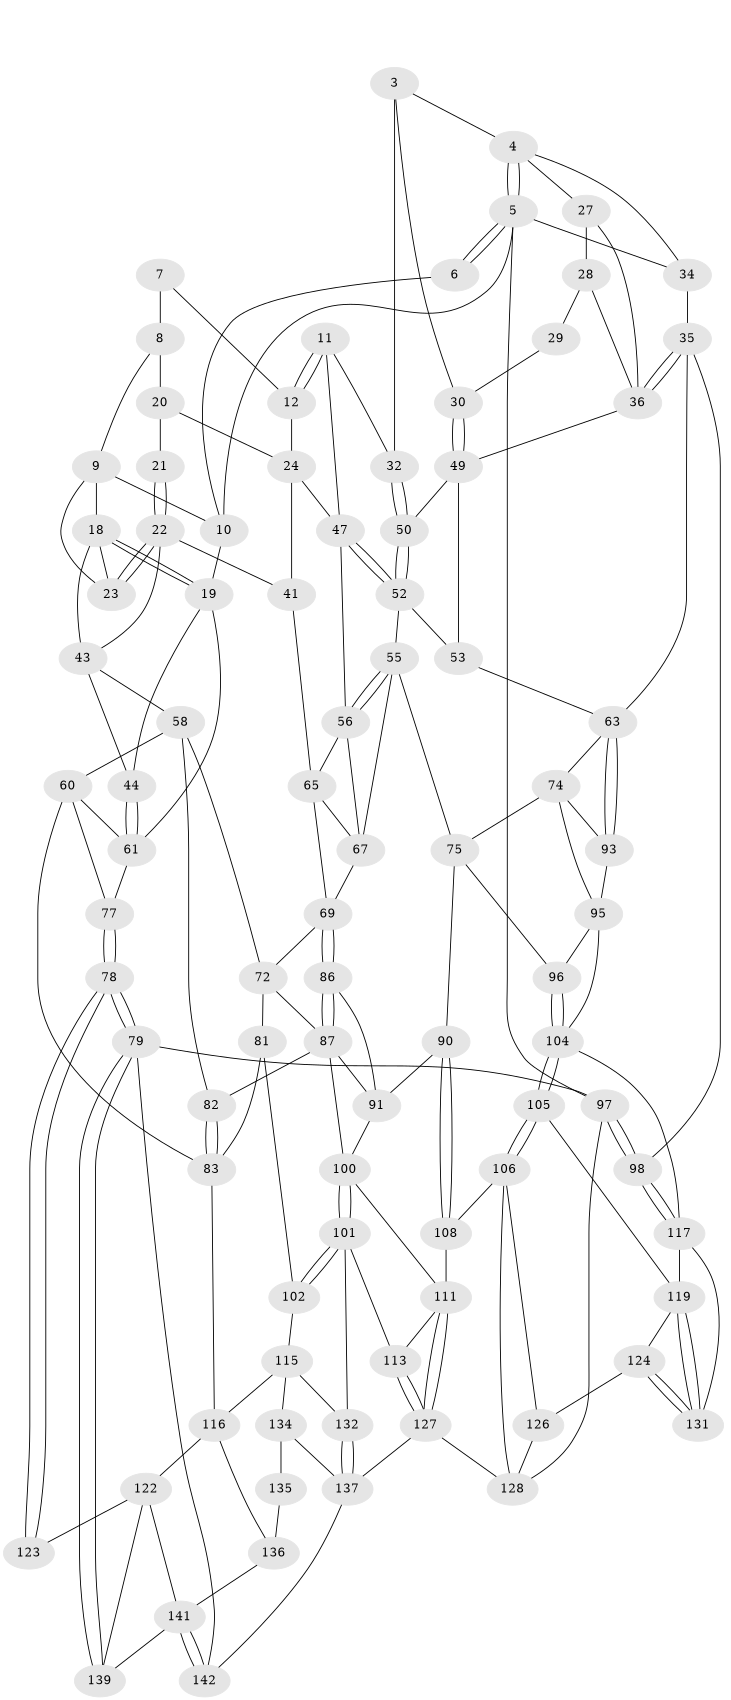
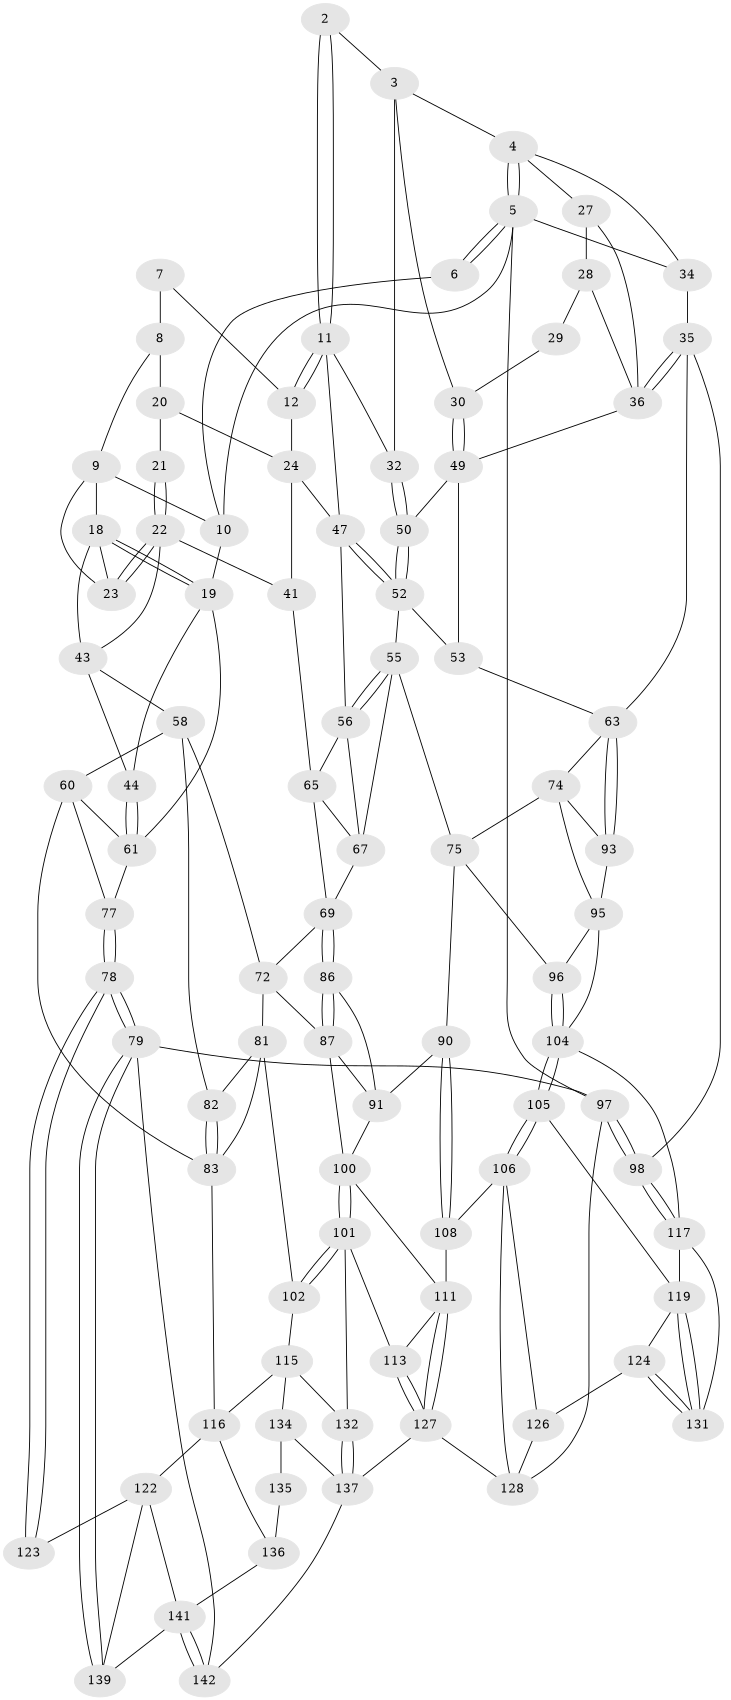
  graph {
    node [color=gray90 style=filled]
    3 [super="+31"]
+   2
    11 [super="+33"]
    7 [super="+13"]
    8 [super="+14"]
    12
    4 [super="+26"]
    30
    32
    47 [super="+48"]
    5 [super="+15"]
    27
    34
    49 [super="+51"]
    50
    6
    10 [super="+16"]
    97 [super="+144"]
    28 [super="+38"]
    36 [super="+37"]
    35 [super="+62"]
    19 [super="+45"]
    98
    128 [super="+129"]
    9 [super="+17"]
    20 [super="+25"]
    24 [super="+40"]
    18 [super="+39"]
    23
    21
    43 [super="+46"]
    44
    61 [super="+76"]
    79 [super="+80"]
    139
    142
    52 [super="+54"]
    56 [super="+57"]
    41
    58 [super="+59"]
    77
    22 [super="+42"]
    65 [super="+66"]
    29
    53
    63 [super="+64"]
    74 [super="+94"]
    93
    117 [super="+118"]
    67 [super="+68"]
    69 [super="+70"]
    60 [super="+85"]
    72 [super="+73"]
    82
    55 [super="+71"]
    75 [super="+89"]
    90
    96
    83 [super="+84"]
    81 [super="+103"]
    87 [super="+88"]
    78
    116 [super="+121"]
    95 [super="+99"]
    86
    91 [super="+92"]
    102
    100 [super="+110"]
    104 [super="+109"]
    108
    123
    115 [super="+133"]
    122 [super="+138"]
    136 [super="+140"]
    101 [super="+114"]
    111 [super="+112"]
    105
    124 [super="+125"]
    126
    131
    119 [super="+120"]
    113
    132
    127 [super="+130"]
    137 [super="+146"]
    134 [super="+145"]
    106 [super="+107"]
    135 [super="+143"]
    141
    3 -- 4
    3 -- 30
    3 -- 32
+   2 -- 3
+   2 -- 11
+   2 -- 11
    11 -- 12
    11 -- 12
    11 -- 32
    11 -- 47
    7 -- 8 [weight=2]
    7 -- 12
    8 -- 9
    8 -- 20
    12 -- 24
    4 -- 5
    4 -- 5
    4 -- 27
    4 -- 34
    30 -- 49
    30 -- 49
    32 -- 50
    32 -- 50
    47 -- 52
    47 -- 52
    47 -- 56
    5 -- 34
    5 -- 6
    5 -- 6
    5 -- 10
    5 -- 97
    27 -- 28
    27 -- 36
    34 -- 35
    49 -- 50
    49 -- 53
    50 -- 52
    50 -- 52
    6 -- 10
    10 -- 19
    97 -- 98
    97 -- 98
    97 -- 128
    28 -- 36
    28 -- 29 [weight=2]
    36 -- 49
    35 -- 36
    35 -- 36
    35 -- 98
    35 -- 63
    19 -- 44
    19 -- 61
    98 -- 117
    98 -- 117
    9 -- 10
    9 -- 18
    9 -- 23
    20 -- 24
    20 -- 21 [weight=2]
    24 -- 47
    24 -- 41
    18 -- 19
    18 -- 19
    18 -- 23
    18 -- 43
    21 -- 22
    21 -- 22
    43 -- 44
    43 -- 58
    44 -- 61
    44 -- 61
    61 -- 77
    79 -- 97
    79 -- 139
    79 -- 139
    79 -- 142
    52 -- 53
    52 -- 55
    56 -- 65
    56 -- 67
    41 -- 65
    58 -- 60
    58 -- 72
    58 -- 82
    77 -- 78
    77 -- 78
    22 -- 23
    22 -- 23
    22 -- 43
    22 -- 41
    65 -- 67
    65 -- 69
    29 -- 30
    53 -- 63
    63 -- 74
    63 -- 93
    63 -- 93
    74 -- 93
    74 -- 75
    74 -- 95
    93 -- 95
    117 -- 131
    117 -- 119
    67 -- 69
    69 -- 72
    69 -- 86
    69 -- 86
    60 -- 61
    60 -- 77
    60 -- 83
    72 -- 81
    72 -- 87
    82 -- 83
    82 -- 83
    55 -- 56
    55 -- 56
    55 -- 67
    55 -- 75
    75 -- 90
    75 -- 96
    90 -- 91
    90 -- 108
    90 -- 108
    96 -- 104
    96 -- 104
    83 -- 116
-   87 -- 82
+   81 -- 82
    81 -- 83
    81 -- 102
    87 -- 91
    87 -- 100
    78 -- 79
    78 -- 79
    78 -- 123
    78 -- 123
    116 -- 122
    116 -- 136
    95 -- 96
    95 -- 104
    86 -- 87
    86 -- 87
    86 -- 91
    91 -- 100
    102 -- 115
    100 -- 101
    100 -- 101
    100 -- 111
    104 -- 117
    104 -- 105
    104 -- 105
    108 -- 111
    115 -- 116
    115 -- 132
    115 -- 134
    122 -- 139
    122 -- 123
    122 -- 141
    136 -- 141
    101 -- 102
    101 -- 102
    101 -- 113
    101 -- 132
    111 -- 113
    111 -- 127
    111 -- 127
    105 -- 119
    105 -- 106
    105 -- 106
    124 -- 126
    124 -- 131
    124 -- 131
    126 -- 128
    119 -- 124
    119 -- 131
    119 -- 131
    113 -- 127
    113 -- 127
    132 -- 137
    132 -- 137
    127 -- 128
    127 -- 137
    137 -- 142
    134 -- 137
    134 -- 135 [weight=2]
    106 -- 128
    106 -- 108
    106 -- 126
    135 -- 136 [weight=2]
    141 -- 139
    141 -- 142
    141 -- 142
  }
